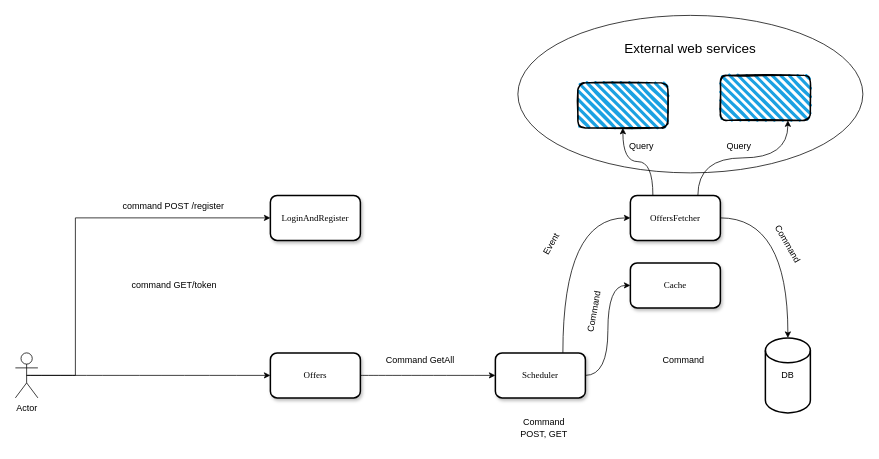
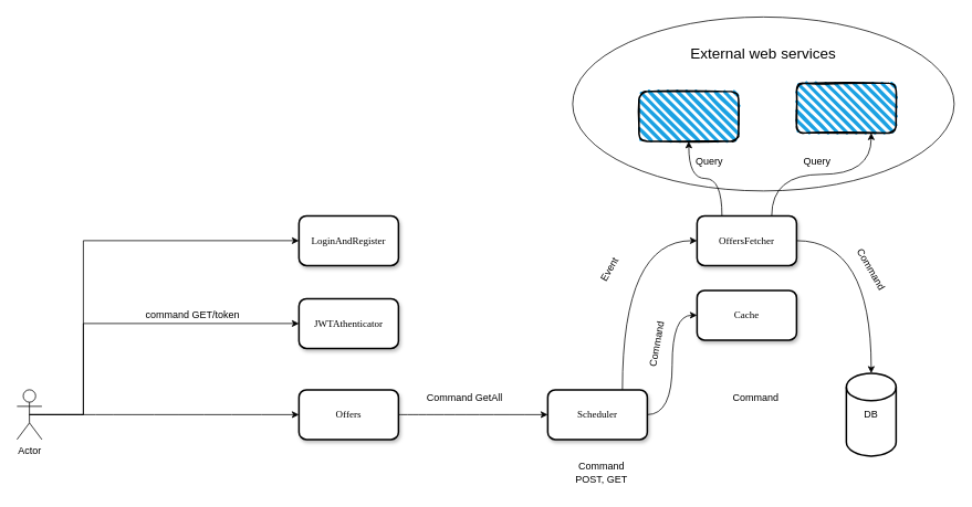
  <mxCell id="0" />
  <mxCell id="1" parent="0" />
  <mxCell id="2" value="" style="ellipse;whiteSpace=wrap;html=1;" parent="1" vertex="1"><mxGeometry x="690" y="20" width="460" height="210" as="geometry" /></mxCell>
  <mxCell id="3" style="edgeStyle=orthogonalEdgeStyle;rounded=0;orthogonalLoop=1;jettySize=auto;html=1;exitX=1;exitY=0.5;exitDx=0;exitDy=0;entryX=0;entryY=0.5;entryDx=0;entryDy=0;curved=1;" parent="1" source="21" target="10" edge="1"><mxGeometry relative="1" as="geometry" /></mxCell>
  <mxCell id="4" value="Offers" style="rounded=1;whiteSpace=wrap;html=1;shadow=1;comic=0;labelBackgroundColor=none;strokeWidth=2;fontFamily=Verdana;fontSize=12;align=center;" parent="1" vertex="1"><mxGeometry x="360" y="470" width="120" height="60" as="geometry" /></mxCell>
  <mxCell id="5" style="edgeStyle=orthogonalEdgeStyle;rounded=0;orthogonalLoop=1;jettySize=auto;html=1;exitX=0.25;exitY=0;exitDx=0;exitDy=0;curved=1;" parent="1" source="7" target="14" edge="1"><mxGeometry relative="1" as="geometry" /></mxCell>
  <mxCell id="6" style="edgeStyle=orthogonalEdgeStyle;rounded=0;orthogonalLoop=1;jettySize=auto;html=1;exitX=0.75;exitY=0;exitDx=0;exitDy=0;entryX=0.75;entryY=1;entryDx=0;entryDy=0;curved=1;" parent="1" source="7" target="15" edge="1"><mxGeometry relative="1" as="geometry" /></mxCell>
  <mxCell id="7" value="OffersFetcher" style="rounded=1;whiteSpace=wrap;html=1;shadow=1;comic=0;labelBackgroundColor=none;strokeWidth=2;fontFamily=Verdana;fontSize=12;align=center;" parent="1" vertex="1"><mxGeometry x="840" y="260" width="120" height="60" as="geometry" /></mxCell>
  <mxCell id="8" style="edgeStyle=orthogonalEdgeStyle;rounded=0;orthogonalLoop=1;jettySize=auto;html=1;exitX=0.75;exitY=0;exitDx=0;exitDy=0;entryX=0;entryY=0.5;entryDx=0;entryDy=0;curved=1;" parent="1" source="21" target="7" edge="1"><mxGeometry relative="1" as="geometry" /></mxCell>
+ <mxCell id="9" value="JWTAthenticator" style="rounded=1;whiteSpace=wrap;html=1;shadow=1;comic=0;labelBackgroundColor=none;strokeWidth=2;fontFamily=Verdana;fontSize=12;align=center;" parent="1" vertex="1"><mxGeometry x="360" y="360" width="120" height="60" as="geometry" /></mxCell>
  <mxCell id="10" value="Cache" style="rounded=1;whiteSpace=wrap;html=1;shadow=1;comic=0;labelBackgroundColor=none;strokeWidth=2;fontFamily=Verdana;fontSize=12;align=center;" parent="1" vertex="1"><mxGeometry x="840" y="350" width="120" height="60" as="geometry" /></mxCell>
  <mxCell id="11" style="edgeStyle=orthogonalEdgeStyle;rounded=0;orthogonalLoop=1;jettySize=auto;html=1;exitX=0.5;exitY=0.5;exitDx=0;exitDy=0;exitPerimeter=0;entryX=0;entryY=0.5;entryDx=0;entryDy=0;" parent="1" source="13" target="16" edge="1"><mxGeometry relative="1" as="geometry"><Array as="points"><mxPoint x="100" y="500" /><mxPoint x="100" y="290" /></Array></mxGeometry></mxCell>
  <mxCell id="12" style="edgeStyle=orthogonalEdgeStyle;rounded=0;orthogonalLoop=1;jettySize=auto;html=1;exitX=0.5;exitY=0.5;exitDx=0;exitDy=0;exitPerimeter=0;curved=1;" parent="1" source="13" target="4" edge="1"><mxGeometry relative="1" as="geometry" /></mxCell>
  <mxCell id="13" value="Actor" style="shape=umlActor;verticalLabelPosition=bottom;verticalAlign=top;html=1;outlineConnect=0;" parent="1" vertex="1"><mxGeometry x="20" y="470" width="30" height="60" as="geometry" /></mxCell>
  <mxCell id="14" value="" style="rounded=1;whiteSpace=wrap;html=1;strokeWidth=2;fillWeight=4;hachureGap=8;hachureAngle=45;fillColor=#1ba1e2;sketch=1;" parent="1" vertex="1"><mxGeometry x="770" y="110" width="120" height="60" as="geometry" /></mxCell>
  <mxCell id="15" value="" style="rounded=1;whiteSpace=wrap;html=1;strokeWidth=2;fillWeight=4;hachureGap=8;hachureAngle=45;fillColor=#1ba1e2;sketch=1;" parent="1" vertex="1"><mxGeometry x="960" y="100" width="120" height="60" as="geometry" /></mxCell>
  <mxCell id="16" value="LoginAndRegister" style="rounded=1;whiteSpace=wrap;html=1;shadow=1;comic=0;labelBackgroundColor=none;strokeWidth=2;fontFamily=Verdana;fontSize=12;align=center;" parent="1" vertex="1"><mxGeometry x="360" y="260" width="120" height="60" as="geometry" /></mxCell>
  <mxCell id="17" value="DB" style="strokeWidth=2;html=1;shape=mxgraph.flowchart.database;whiteSpace=wrap;" parent="1" vertex="1"><mxGeometry x="1020" y="450" width="60" height="100" as="geometry" /></mxCell>
  <mxCell id="18" style="edgeStyle=orthogonalEdgeStyle;rounded=0;orthogonalLoop=1;jettySize=auto;html=1;exitX=1;exitY=0.5;exitDx=0;exitDy=0;entryX=0.5;entryY=0;entryDx=0;entryDy=0;entryPerimeter=0;curved=1;" parent="1" source="7" target="17" edge="1"><mxGeometry relative="1" as="geometry" /></mxCell>
  <mxCell id="19" value="&lt;font style=&quot;font-size: 18px;&quot;&gt;External web services&lt;br&gt;&lt;/font&gt;" style="text;html=1;strokeColor=none;fillColor=none;align=center;verticalAlign=middle;whiteSpace=wrap;rounded=0;" parent="1" vertex="1"><mxGeometry x="810" y="50" width="220" height="30" as="geometry" /></mxCell>
  <mxCell id="20" value="" style="edgeStyle=orthogonalEdgeStyle;rounded=0;orthogonalLoop=1;jettySize=auto;html=1;exitX=1;exitY=0.5;exitDx=0;exitDy=0;entryX=0;entryY=0.5;entryDx=0;entryDy=0;curved=1;" parent="1" source="4" target="21" edge="1"><mxGeometry relative="1" as="geometry"><mxPoint x="280" y="500" as="sourcePoint" /><mxPoint x="530" y="630" as="targetPoint" /></mxGeometry></mxCell>
  <mxCell id="21" value="Scheduler" style="rounded=1;whiteSpace=wrap;html=1;shadow=1;comic=0;labelBackgroundColor=none;strokeWidth=2;fontFamily=Verdana;fontSize=12;align=center;" parent="1" vertex="1"><mxGeometry x="660" y="470" width="120" height="60" as="geometry" /></mxCell>
+ <mxCell id="22" value="" style="edgeStyle=orthogonalEdgeStyle;rounded=0;orthogonalLoop=1;jettySize=auto;html=1;exitX=0.5;exitY=0.5;exitDx=0;exitDy=0;exitPerimeter=0;entryX=0;entryY=0.5;entryDx=0;entryDy=0;" parent="1" source="13" target="9" edge="1"><mxGeometry relative="1" as="geometry"><mxPoint x="35" y="500" as="sourcePoint" /><mxPoint x="160" y="390" as="targetPoint" /><Array as="points"><mxPoint x="100" y="500" /><mxPoint x="100" y="390" /></Array></mxGeometry></mxCell>
  <mxCell id="23" value="command GET/token" style="text;strokeColor=none;align=center;fillColor=none;html=1;verticalAlign=middle;whiteSpace=wrap;rounded=0;" parent="1" vertex="1"><mxGeometry x="162" y="365" width="140" height="30" as="geometry" /></mxCell>
- <mxCell id="24" value="command POST /register" style="text;strokeColor=none;align=center;fillColor=none;html=1;verticalAlign=middle;whiteSpace=wrap;rounded=0;" parent="1" vertex="1"><mxGeometry x="161" y="260" width="140" height="30" as="geometry" /></mxCell>
  <mxCell id="25" value="&lt;div&gt;Event&lt;/div&gt;" style="text;html=1;strokeColor=none;fillColor=none;align=center;verticalAlign=middle;whiteSpace=wrap;rounded=0;rotation=-60;" parent="1" vertex="1"><mxGeometry x="690" y="310" width="90" height="30" as="geometry" /></mxCell>
  <mxCell id="26" value="Query" style="text;html=1;strokeColor=none;fillColor=none;align=center;verticalAlign=middle;whiteSpace=wrap;rounded=0;rotation=0;" parent="1" vertex="1"><mxGeometry x="810" y="180" width="90" height="30" as="geometry" /></mxCell>
  <mxCell id="27" value="Query" style="text;html=1;strokeColor=none;fillColor=none;align=center;verticalAlign=middle;whiteSpace=wrap;rounded=0;rotation=0;" parent="1" vertex="1"><mxGeometry x="940" y="180" width="90" height="30" as="geometry" /></mxCell>
  <mxCell id="28" value="Command" style="text;html=1;strokeColor=none;fillColor=none;align=center;verticalAlign=middle;whiteSpace=wrap;rounded=0;rotation=60;" parent="1" vertex="1"><mxGeometry x="1005" y="310" width="90" height="30" as="geometry" /></mxCell>
  <mxCell id="29" value="Command" style="text;html=1;strokeColor=none;fillColor=none;align=center;verticalAlign=middle;whiteSpace=wrap;rounded=0;rotation=0;" parent="1" vertex="1"><mxGeometry x="865.67" y="460" width="90" height="40" as="geometry" /></mxCell>
  <mxCell id="30" value="Command GetAll" style="text;html=1;strokeColor=none;fillColor=none;align=center;verticalAlign=middle;whiteSpace=wrap;rounded=0;rotation=0;" parent="1" vertex="1"><mxGeometry x="500" y="460" width="120" height="40" as="geometry" /></mxCell>
  <mxCell id="31" value="Command POST, GET" style="text;html=1;strokeColor=none;fillColor=none;align=center;verticalAlign=middle;whiteSpace=wrap;rounded=0;rotation=0;" parent="1" vertex="1"><mxGeometry x="680" y="550" width="90" height="40" as="geometry" /></mxCell>
  <mxCell id="32" value="Command" style="text;html=1;strokeColor=none;fillColor=none;align=center;verticalAlign=middle;whiteSpace=wrap;rounded=0;rotation=-80;" vertex="1" parent="1"><mxGeometry x="747" y="395" width="90" height="40" as="geometry" /></mxCell>
